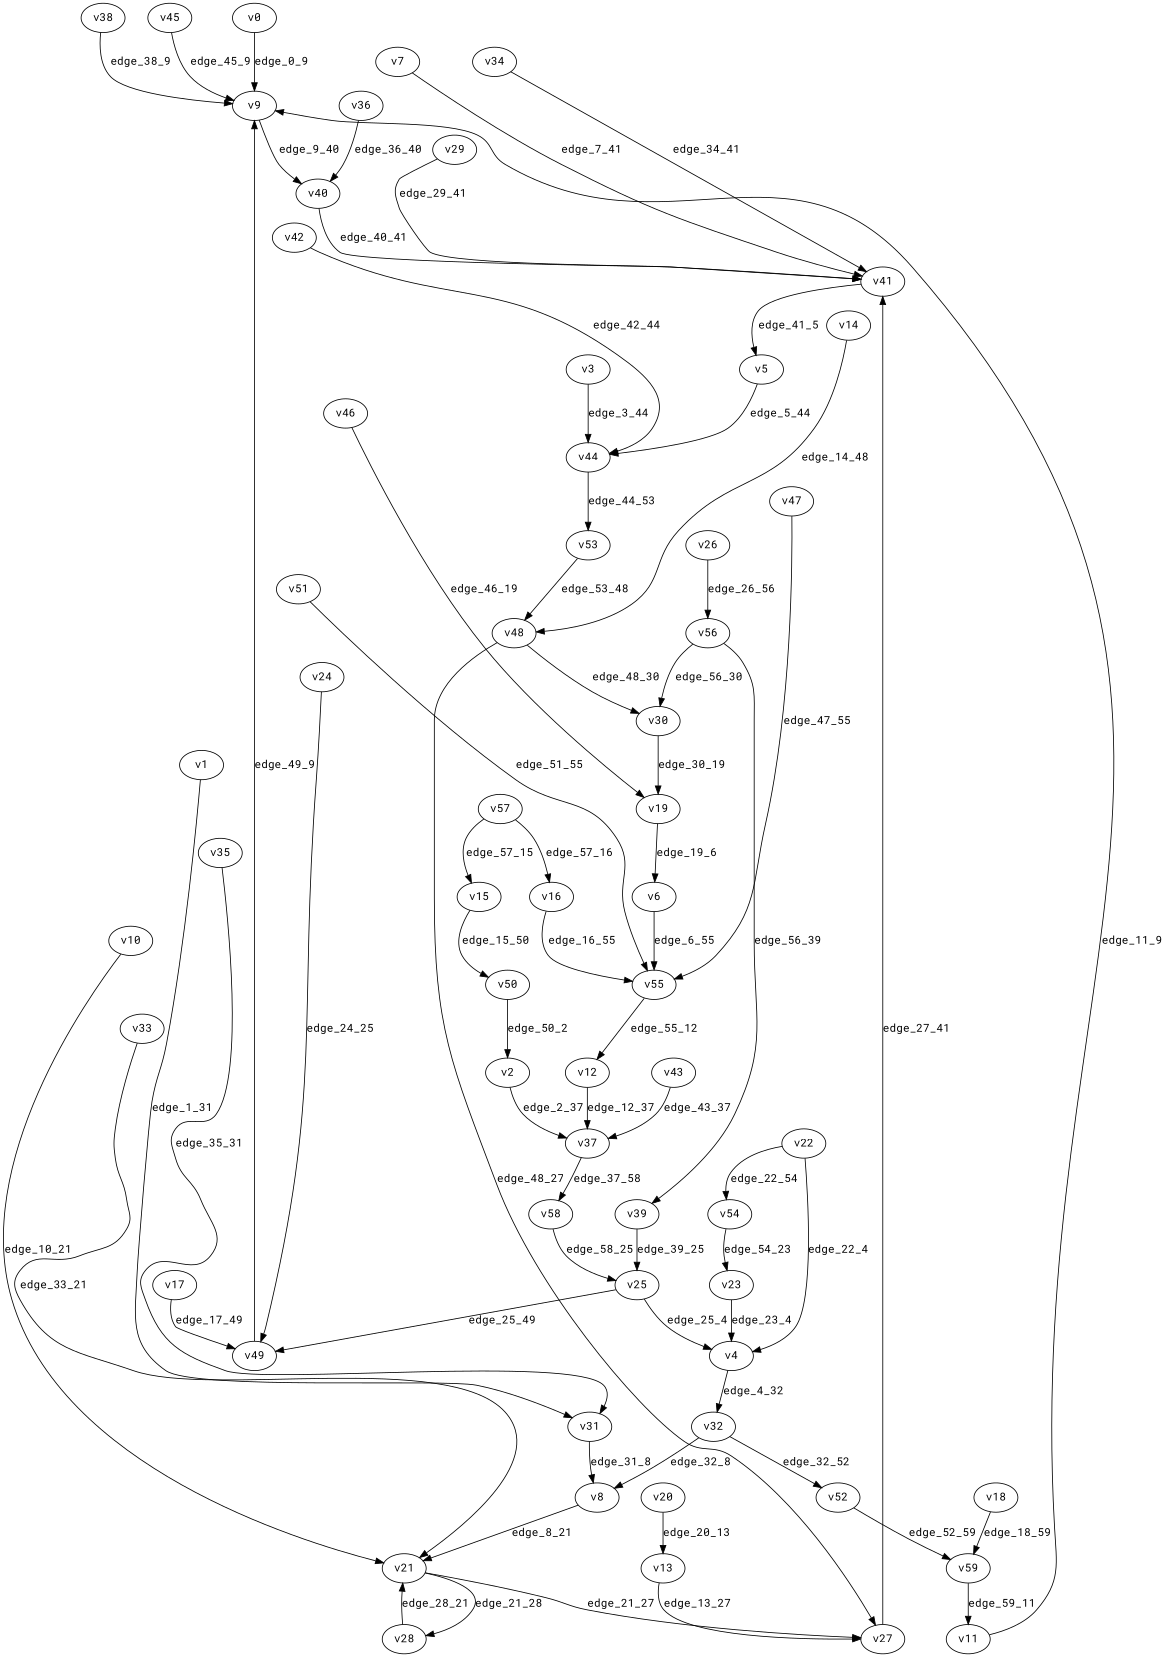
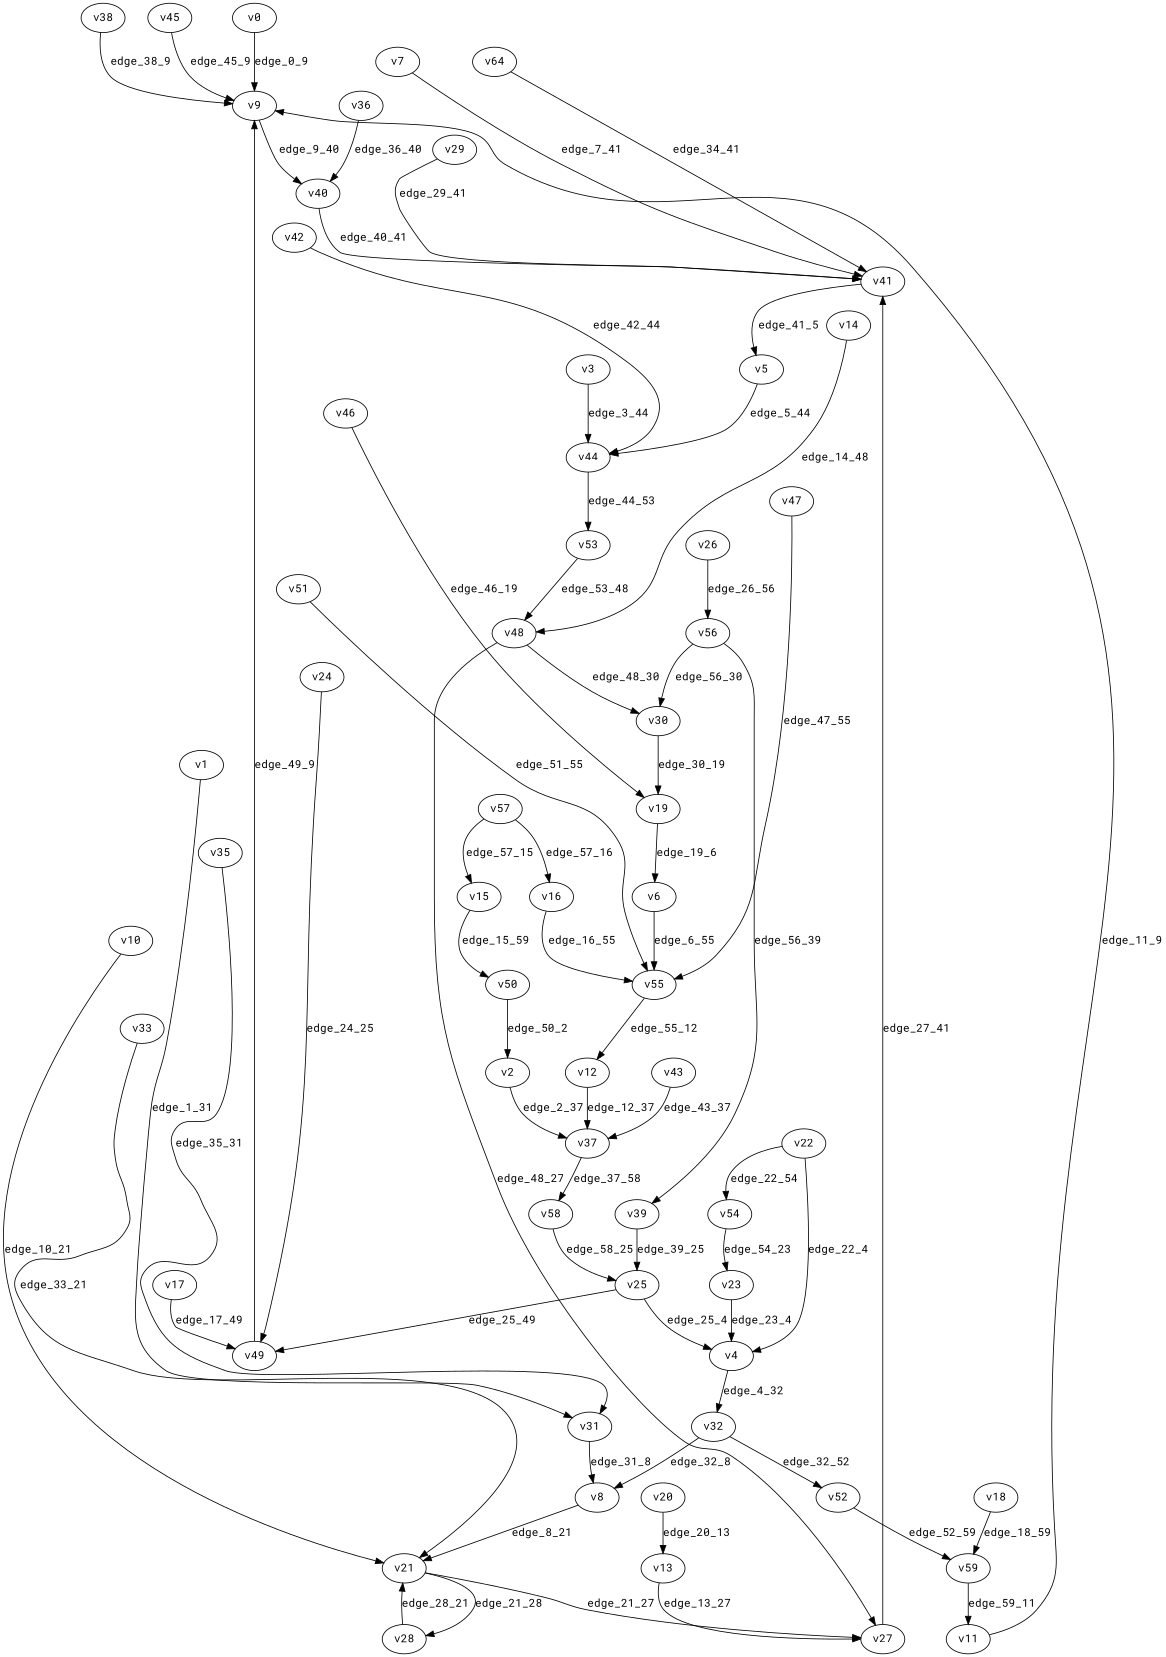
  digraph {
    fontname="Roboto Mono"
    node [fontname="Roboto Mono" player=-1]
    edge [fontname="Roboto Mono"]
    v9
    v0 [player=0]
    v40 [player=1]
    v31
    v1 [player=0]
    v8 [player=1]
    v37
    v2 [player=0]
    v58 [player=0]
    v44
    v3 [player=0]
    v53 [player=1]
    v32
    v4 [player=0]
    v52 [player=1]
    v5 [player=1]
    v6 [player=1]
    v55
    v12 [player=0]
    v7 [player=1]
    v41
    v21
    v27 [player=1]
    v28 [player=0]
    v10 [player=1]
    v11 [player=1]
    v13
    v48
    v14 [player=0]
    v30 [player=0]
    v50
    v15 [player=0]
    v16 [player=1]
    v17
    v49 [player=1]
    v59
    v18 [player=0]
    v19
    v20 [player=1]
    v22
    v54 [player=1]
    v23
    v24 [player=0]
    v25
    v26 [player=1]
    v56
    v39 [player=0]
    v29 [player=0]
    v33 [player=0]
-   v34 [player=0]
+   v34 [player=0 label=v64]
    v35 [player=0]
    v36
    v38 [player=1]
    v42 [player=1]
    v43 [player=1]
    v45 [player=0]
    v46 [player=1]
    v47 [player=0]
    v51 [player=1]
    v57
    v9 -> v40 [label=edge_9_40 probability=1.000000]
    v0 -> v9 [discount=0.627817 label=edge_0_9 weight=6.011597]
    v40 -> v41 [discount=0.298402 label=edge_40_41 weight=-7.712402]
    v31 -> v8 [label=edge_31_8 probability=0.411913]
    v1 -> v31 [discount=0.630515 label=edge_1_31 weight=-8.344749]
    v8 -> v21 [discount=0.680136 label=edge_8_21 weight=-4.238150]
    v37 -> v58 [label=edge_37_58 probability=1.000000]
    v2 -> v37 [discount=0.193715 label=edge_2_37 weight=6.406510]
    v58 -> v25 [discount=0.840166 label=edge_58_25 weight=5.351046]
    v44 -> v53 [label=edge_44_53 probability=1.000000]
    v3 -> v44 [discount=0.709079 label=edge_3_44 weight=3.567802]
    v53 -> v48 [discount=0.543538 label=edge_53_48 weight=-2.545406]
    v32 -> v8 [label=edge_32_8 probability=0.409083]
    v32 -> v52 [label=edge_32_52 probability=0.590917]
    v4 -> v32 [discount=0.500844 label=edge_4_32 weight=-9.894504]
    v52 -> v59 [discount=0.151125 label=edge_52_59 weight=2.978022]
    v5 -> v44 [discount=0.664883 label=edge_5_44 weight=-6.450812]
    v6 -> v55 [discount=0.104420 label=edge_6_55 weight=9.879745]
    v55 -> v12 [label=edge_55_12 probability=1.000000]
    v12 -> v37 [discount=0.673318 label=edge_12_37 weight=9.719943]
    v7 -> v41 [discount=0.494822 label=edge_7_41 weight=-4.754595]
    v41 -> v5 [label=edge_41_5 probability=0.515487]
    v21 -> v27 [label=edge_21_27 probability=0.505208]
    v21 -> v28 [label=edge_21_28 probability=0.494792]
    v27 -> v41 [discount=0.522737 label=edge_27_41 weight=6.934086]
    v28 -> v21 [discount=0.206763 label=edge_28_21 weight=6.856378]
    v10 -> v21 [discount=0.565301 label=edge_10_21 weight=-3.502268]
    v11 -> v9 [discount=0.875229 label=edge_11_9 weight=-7.973729]
    v13 -> v27 [label=edge_13_27 probability=1.000000]
    v48 -> v27 [label=edge_48_27 probability=0.588306]
    v48 -> v30 [label=edge_48_30 probability=0.411694]
    v14 -> v48 [discount=0.272499 label=edge_14_48 weight=-3.792205]
    v30 -> v19 [discount=0.441852 label=edge_30_19 weight=6.006093]
    v50 -> v2 [label=edge_50_2 probability=1.000000]
-   v15 -> v50 [discount=0.705088 label=edge_15_50 weight=-0.529703]
+   v15 -> v50 [discount=0.705088 label=edge_15_59 weight=-0.529703]
    v16 -> v55 [discount=0.236849 label=edge_16_55 weight=-5.829667]
    v17 -> v49 [label=edge_17_49 probability=1.000000]
    v49 -> v9 [discount=0.562210 label=edge_49_9 weight=3.379253]
    v59 -> v11 [label=edge_59_11 probability=1.000000]
    v18 -> v59 [discount=0.531326 label=edge_18_59 weight=2.002679]
    v19 -> v6 [label=edge_19_6 probability=1.000000]
    v20 -> v13 [discount=0.870497 label=edge_20_13 weight=2.987506]
    v22 -> v4 [label=edge_22_4 probability=0.448146]
    v22 -> v54 [label=edge_22_54 probability=0.551854]
    v54 -> v23 [discount=0.818400 label=edge_54_23 weight=-3.904256]
    v23 -> v4 [label=edge_23_4 probability=1.000000]
    v24 -> v49 [discount=0.156617 label=edge_24_25 weight=-3.979639]
    v25 -> v4 [label=edge_25_4 probability=0.427843]
    v25 -> v49 [label=edge_25_49 probability=0.572157]
    v26 -> v56 [discount=0.649812 label=edge_26_56 weight=2.839425]
    v56 -> v30 [label=edge_56_30 probability=0.696055]
    v56 -> v39 [label=edge_56_39 probability=0.303945]
    v39 -> v25 [discount=0.546410 label=edge_39_25 weight=7.419636]
    v29 -> v41 [discount=0.876844 label=edge_29_41 weight=0.764983]
    v33 -> v21 [discount=0.586996 label=edge_33_21 weight=-5.605749]
    v34 -> v41 [discount=0.351831 label=edge_34_41 weight=-1.562038]
    v35 -> v31 [discount=0.822674 label=edge_35_31 weight=-5.115016]
    v36 -> v40 [label=edge_36_40 probability=1.000000]
    v38 -> v9 [discount=0.777239 label=edge_38_9 weight=-5.706637]
    v42 -> v44 [discount=0.398596 label=edge_42_44 weight=-0.776706]
    v43 -> v37 [discount=0.165109 label=edge_43_37 weight=1.084779]
    v45 -> v9 [discount=0.368295 label=edge_45_9 weight=-2.810356]
    v46 -> v19 [discount=0.849767 label=edge_46_19 weight=-8.568164]
    v47 -> v55 [discount=0.829630 label=edge_47_55 weight=-7.300718]
    v51 -> v55 [discount=0.635265 label=edge_51_55 weight=0.180766]
    v57 -> v15 [label=edge_57_15 probability=0.414229]
    v57 -> v16 [label=edge_57_16 probability=0.585771]
  }
